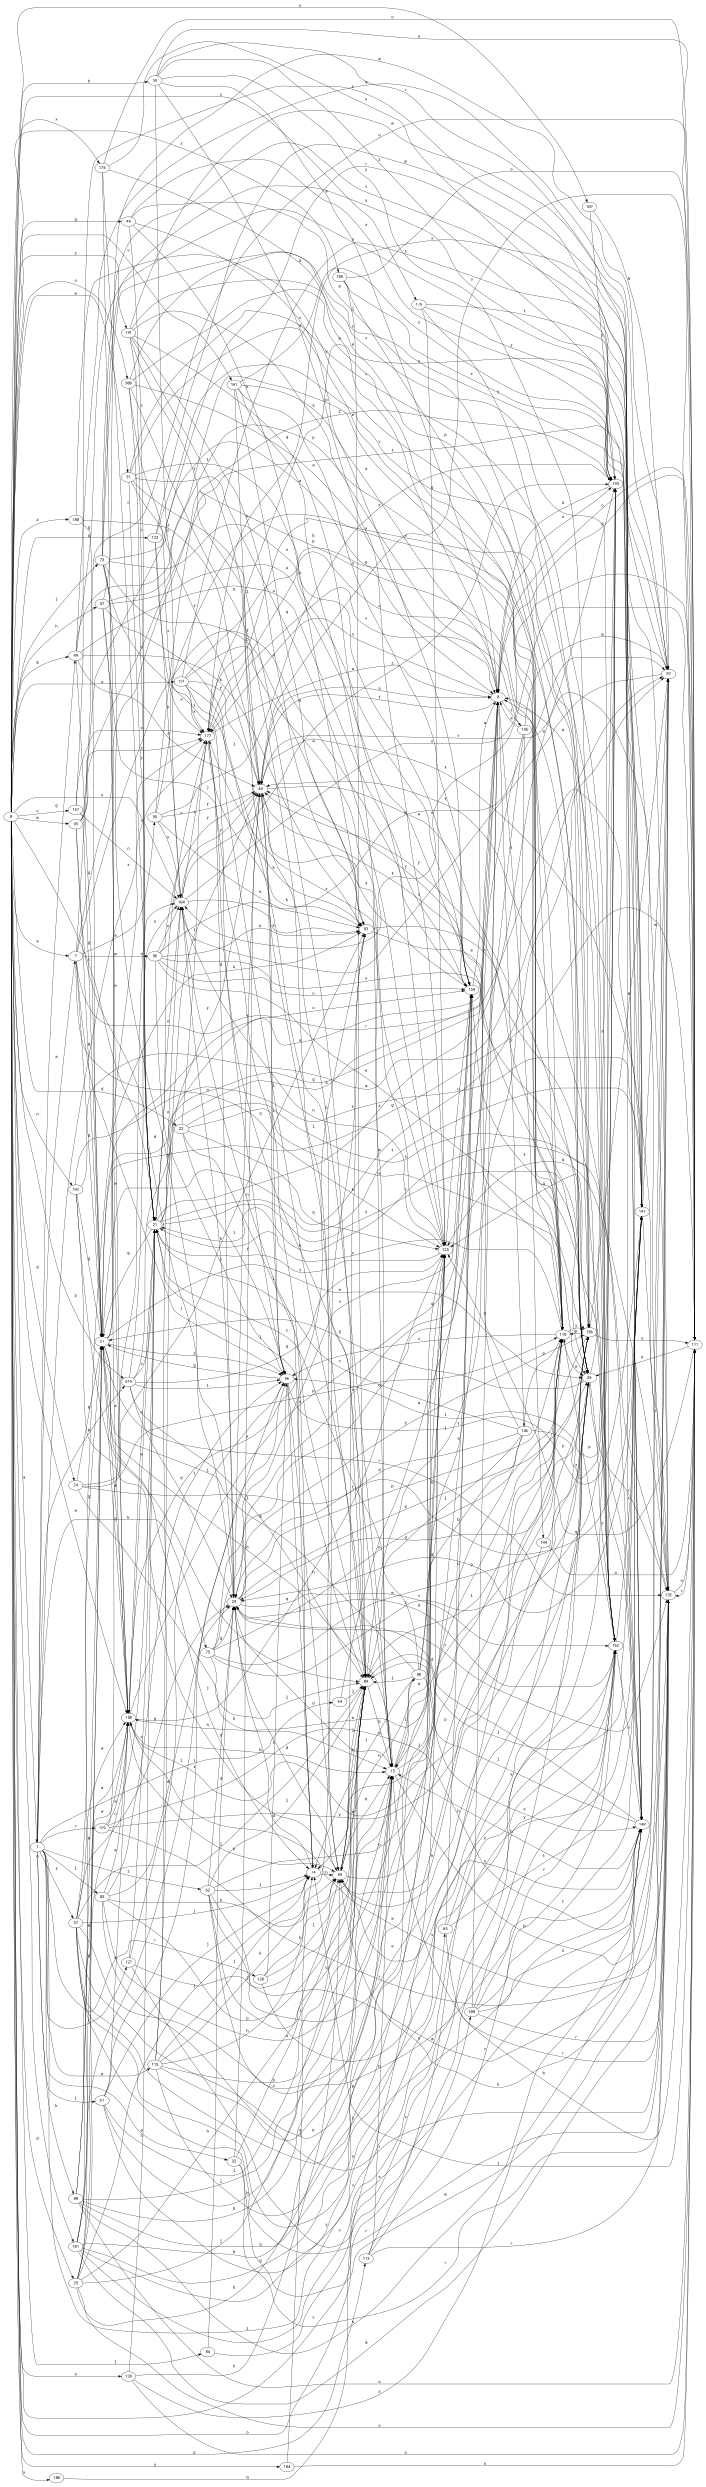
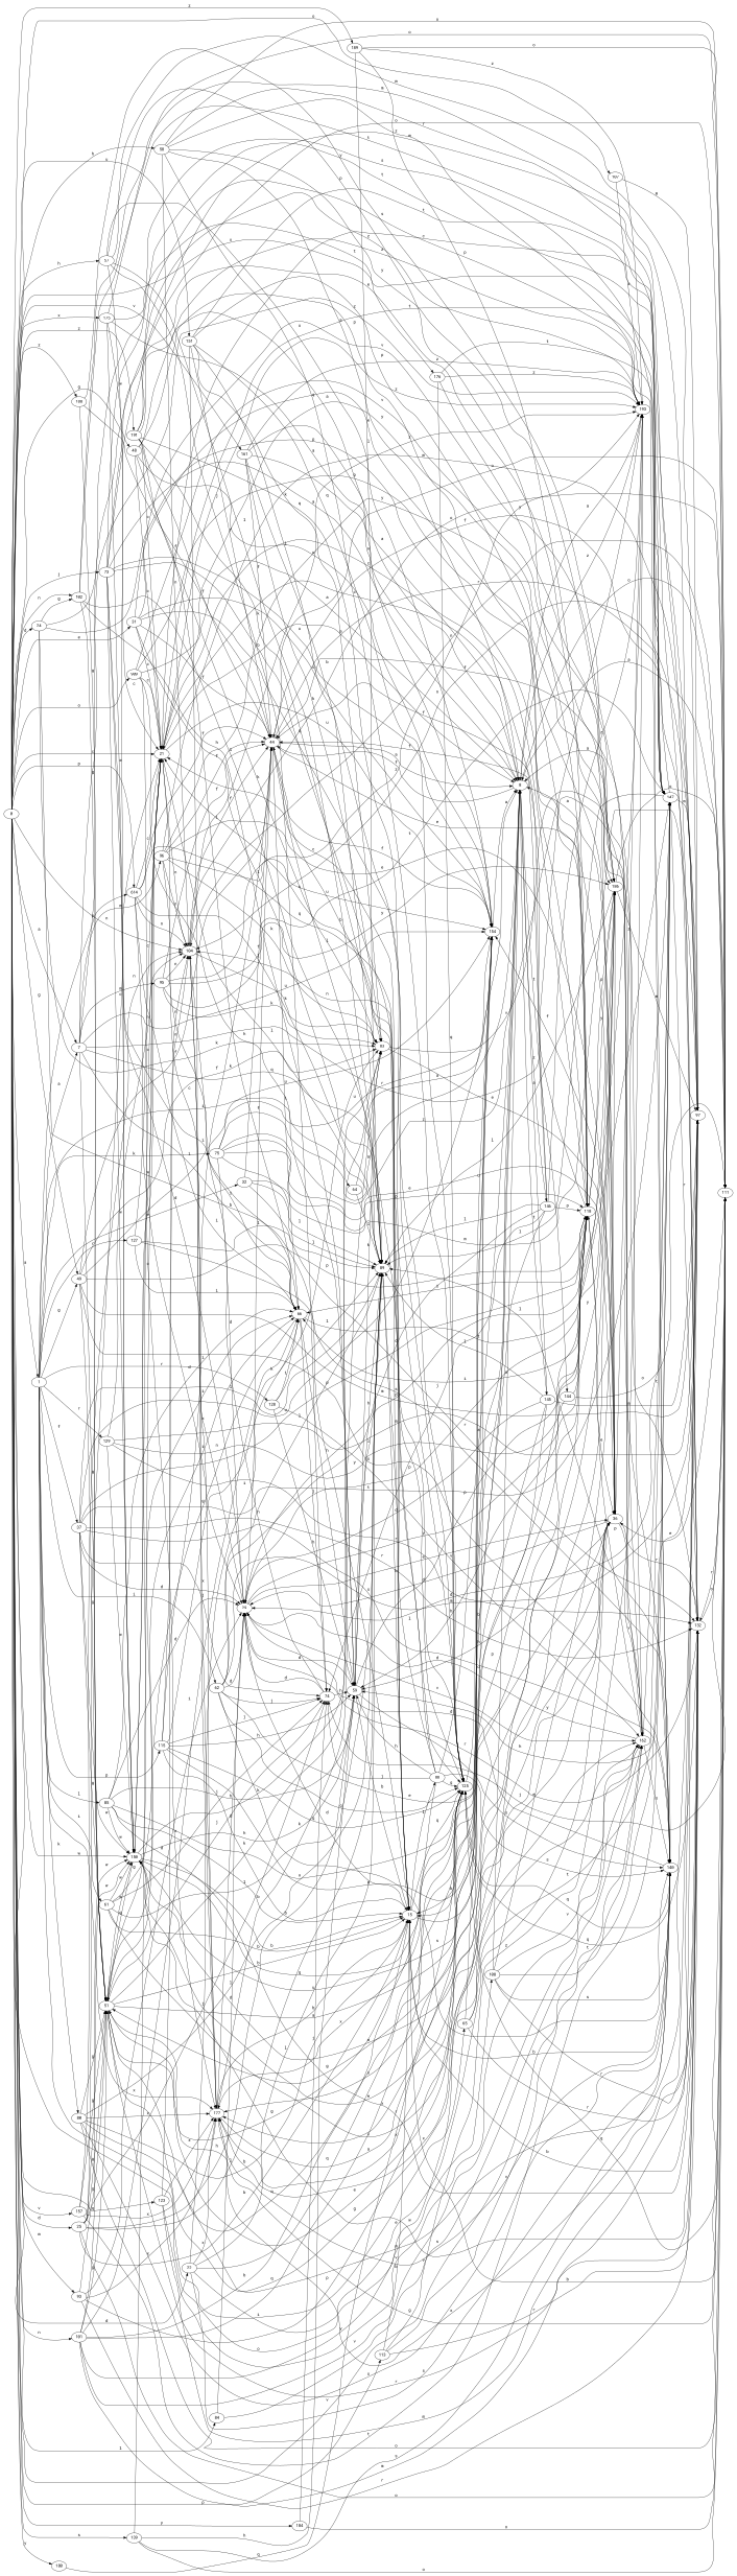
  strict digraph {
    fontname="Roboto Mono"
    rankdir=LR
    node [fontname="Roboto Mono"]
    edge [fontname="Roboto Mono"]
    0
    1
    7
    21
    22
    24
    25
    31
    48
    49
    57
    58
    73
    84
    93
    101
    102
    104
    107
    108
    n21 [label=909]
    113
    n23 [label=614]
    123
    139
    151
    157
    161
    162
    n30 [label=150]
    175
    176
    180
    184
    188
    189
    191
    32
    37
    61
    62
    64
    65
    75
    80
    85
    115
    127
    128
    129
    177
    51
    66
    95
    96
    111
    125
    132
    154
    193
    8
    89
    147
    186
    36
    140
    15
    118
    83
    59
    74
    44
    97
    29
    144
    145
    146
    88
    0 -> 1 [label=a]
    0 -> 7 [label=a]
    0 -> 21 [label=c]
    0 -> 22 [label=d]
    0 -> 24 [label=d]
    0 -> 25 [label=d]
    0 -> 31 [label=e]
    0 -> 48 [label=g]
    0 -> 49 [label=g]
    0 -> 57 [label=h]
    0 -> 58 [label=h]
    0 -> 73 [label=j]
    0 -> 84 [label=l]
    0 -> 93 [label=m]
    0 -> 101 [label=n]
    0 -> 102 [label=n]
    0 -> 104 [label=n]
    0 -> 107 [label=o]
    0 -> 108 [label=o]
    0 -> n21 [label=o]
    0 -> 113 [label=p]
    0 -> n23 [label=p]
    0 -> 123 [label=q]
    0 -> 139 [label=s]
    0 -> 151 [label=u]
    0 -> 157 [label=v]
    0 -> 161 [label=v]
    0 -> 162 [label=v]
    0 -> n30 [label=w]
    0 -> 175 [label=x]
    0 -> 176 [label=x]
    0 -> 180 [label=y]
    0 -> 184 [label=y]
    0 -> 188 [label=z]
    0 -> 189 [label=z]
    0 -> 191 [label=z]
    1 -> 7 [label=a]
    1 -> 49 [label=g]
    1 -> n23 [label=p]
    1 -> 32 [label=e]
    1 -> 37 [label=f]
    1 -> 61 [label=i]
    1 -> 62 [label=i]
    1 -> 64 [label=i]
    1 -> 65 [label=i]
    1 -> 75 [label=k]
    1 -> 80 [label=k]
    1 -> 85 [label=l]
    1 -> 115 [label=p]
    1 -> 127 [label=r]
    1 -> 128 [label=r]
    1 -> 129 [label=r]
    1 -> 177 [label=x]
    7 -> 51 [label=g]
    7 -> 66 [label=i]
    7 -> 95 [label=m]
    7 -> 96 [label=m]
    7 -> 111 [label=o]
    7 -> 125 [label=q]
    7 -> 132 [label=r]
    7 -> 154 [label=u]
    7 -> 193 [label=z]
    21 -> 104 [label=n]
    21 -> n30 [label=w]
    21 -> 51 [label=g]
    21 -> 154 [label=u]
    21 -> 193 [label=z]
    21 -> 8 [label=a]
    21 -> 89 [label=l]
    21 -> 147 [label=t]
    21 -> 186 [label=y]
    22 -> 177 [label=x]
    22 -> 66 [label=i]
    22 -> 125 [label=q]
    22 -> 89 [label=l]
    22 -> 36 [label=e]
    22 -> 140 [label=s]
-   24 -> 51 [label=g]
+   24 -> 102 [label=g]
    24 -> 147 [label=t]
    24 -> 15 [label=b]
    24 -> 118 [label=p]
    24 -> 83 [label=k]
    25 -> 21 [label=c]
    25 -> n30 [label=w]
    25 -> 51 [label=g]
    25 -> 111 [label=o]
    25 -> 89 [label=l]
    25 -> 15 [label=b]
    25 -> 59 [label=h]
    25 -> 74 [label=j]
    31 -> 21 [label=c]
    31 -> 162 [label=v]
    31 -> 125 [label=q]
    31 -> 154 [label=u]
    31 -> 89 [label=l]
    31 -> 36 [label=e]
    31 -> 44 [label=f]
    48 -> 21 [label=c]
    48 -> 154 [label=u]
    48 -> 193 [label=z]
    48 -> 118 [label=p]
    48 -> 83 [label=k]
    49 -> 51 [label=g]
    49 -> 154 [label=u]
    49 -> 140 [label=s]
    49 -> 118 [label=p]
    49 -> 83 [label=k]
    49 -> 44 [label=f]
    49 -> 97 [label=m]
    57 -> n30 [label=w]
    57 -> 154 [label=u]
    57 -> 89 [label=l]
    57 -> 118 [label=p]
    57 -> 74 [label=j]
    57 -> 97 [label=m]
    58 -> 104 [label=n]
    58 -> 111 [label=o]
    58 -> 125 [label=q]
    58 -> 132 [label=r]
    58 -> 193 [label=z]
    58 -> 8 [label=a]
    58 -> 186 [label=y]
    73 -> n30 [label=w]
    73 -> 66 [label=i]
    73 -> 154 [label=u]
    73 -> 193 [label=z]
    73 -> 8 [label=a]
    73 -> 147 [label=t]
    73 -> 140 [label=s]
    73 -> 15 [label=b]
    73 -> 29 [label=d]
    84 -> 162 [label=v]
    84 -> 29 [label=d]
    93 -> 177 [label=x]
    93 -> 51 [label=g]
    93 -> 132 [label=r]
    93 -> 118 [label=p]
    93 -> 29 [label=d]
    101 -> 162 [label=v]
    101 -> n30 [label=w]
    101 -> 51 [label=g]
    101 -> 66 [label=i]
    101 -> 125 [label=q]
    101 -> 186 [label=y]
    101 -> 15 [label=b]
    101 -> 97 [label=m]
    102 -> 51 [label=g]
    102 -> 89 [label=l]
    102 -> 147 [label=t]
    102 -> 59 [label=h]
    102 -> 97 [label=m]
    104 -> 177 [label=x]
    104 -> 111 [label=o]
    104 -> 193 [label=z]
    104 -> 83 [label=k]
    104 -> 44 [label=f]
    107 -> 193 [label=z]
    107 -> 97 [label=m]
    108 -> 162 [label=v]
    108 -> 132 [label=r]
    108 -> 8 [label=a]
    108 -> 147 [label=t]
    108 -> 186 [label=y]
    108 -> 140 [label=s]
    n21 -> 21 [label=c]
    n21 -> 162 [label=v]
    n21 -> 177 [label=x]
    n21 -> 8 [label=a]
    n21 -> 118 [label=p]
    n21 -> 59 [label=h]
    113 -> 162 [label=v]
    113 -> 132 [label=r]
    113 -> 193 [label=z]
    113 -> 15 [label=b]
    n23 -> 21 [label=c]
    n23 -> 104 [label=n]
    n23 -> 66 [label=i]
    n23 -> 125 [label=q]
    n23 -> 89 [label=l]
    n23 -> 44 [label=f]
    n23 -> 29 [label=d]
    123 -> 104 [label=n]
    123 -> 162 [label=v]
    123 -> 177 [label=x]
    123 -> 97 [label=m]
    139 -> 21 [label=c]
    139 -> 111 [label=o]
    139 -> 140 [label=s]
    139 -> 59 [label=h]
    151 -> 177 [label=x]
    151 -> 125 [label=q]
    151 -> 89 [label=l]
    151 -> 147 [label=t]
    151 -> 118 [label=p]
    151 -> 83 [label=k]
    151 -> 44 [label=f]
    157 -> 104 [label=n]
    157 -> 177 [label=x]
    157 -> 51 [label=g]
    157 -> 147 [label=t]
    161 -> 154 [label=u]
    161 -> 193 [label=z]
    161 -> 8 [label=a]
    161 -> 15 [label=b]
    161 -> 83 [label=k]
    161 -> 44 [label=f]
    162 -> 177 [label=x]
    162 -> 8 [label=a]
    162 -> 147 [label=t]
    162 -> 140 [label=s]
    162 -> 118 [label=p]
    162 -> 29 [label=d]
    n30 -> 21 [label=c]
    n30 -> 51 [label=g]
    n30 -> 125 [label=q]
    n30 -> 154 [label=u]
    n30 -> 15 [label=b]
    n30 -> 83 [label=k]
    n30 -> 59 [label=h]
    175 -> 21 [label=c]
    175 -> n30 [label=w]
    175 -> 111 [label=o]
    175 -> 8 [label=a]
    175 -> 140 [label=s]
    176 -> 125 [label=q]
    176 -> 193 [label=z]
    176 -> 147 [label=t]
    176 -> 186 [label=y]
    180 -> 125 [label=q]
    184 -> 111 [label=o]
    184 -> 74 [label=j]
    188 -> 51 [label=g]
    188 -> 186 [label=y]
    188 -> 44 [label=f]
    189 -> 111 [label=o]
    189 -> 193 [label=z]
    189 -> 89 [label=l]
    189 -> 118 [label=p]
    191 -> 21 [label=c]
    191 -> 66 [label=i]
    191 -> 125 [label=q]
    191 -> 8 [label=a]
    191 -> 36 [label=e]
    191 -> 83 [label=k]
    191 -> 44 [label=f]
    191 -> 97 [label=m]
    32 -> 132 [label=r]
    32 -> 89 [label=l]
    32 -> 44 [label=f]
    32 -> 97 [label=m]
    37 -> n30 [label=w]
    37 -> 51 [label=g]
    37 -> 132 [label=r]
    37 -> 154 [label=u]
    37 -> 89 [label=l]
    37 -> 147 [label=t]
    37 -> 140 [label=s]
    37 -> 118 [label=p]
    37 -> 74 [label=j]
    37 -> 29 [label=d]
    61 -> 162 [label=v]
    61 -> n30 [label=w]
    61 -> 66 [label=i]
    61 -> 89 [label=l]
    61 -> 15 [label=b]
    61 -> 74 [label=j]
    62 -> 125 [label=q]
    62 -> 89 [label=l]
    62 -> 36 [label=e]
    62 -> 140 [label=s]
    62 -> 118 [label=p]
    62 -> 74 [label=j]
    62 -> 97 [label=m]
    62 -> 29 [label=d]
    64 -> 8 [label=a]
    64 -> 89 [label=l]
    65 -> 132 [label=r]
    65 -> 154 [label=u]
    65 -> 147 [label=t]
    65 -> 36 [label=e]
    75 -> 154 [label=u]
    75 -> 193 [label=z]
    75 -> 8 [label=a]
    75 -> 89 [label=l]
    75 -> 36 [label=e]
    75 -> 118 [label=p]
    75 -> 29 [label=d]
    80 -> 177 [label=x]
    80 -> 51 [label=g]
    80 -> 111 [label=o]
    80 -> 125 [label=q]
    80 -> 89 [label=l]
    80 -> 140 [label=s]
    80 -> 15 [label=b]
    85 -> n30 [label=w]
    85 -> 66 [label=i]
    85 -> 132 [label=r]
    85 -> 154 [label=u]
    85 -> 15 [label=b]
    85 -> 59 [label=h]
    85 -> 29 [label=d]
    115 -> 104 [label=n]
    115 -> 125 [label=q]
    115 -> 15 [label=b]
    115 -> 118 [label=p]
    115 -> 83 [label=k]
    115 -> 59 [label=h]
    115 -> 74 [label=j]
    115 -> 44 [label=f]
    127 -> 21 [label=c]
    127 -> 66 [label=i]
    127 -> 89 [label=l]
    127 -> 140 [label=s]
    128 -> 162 [label=v]
    128 -> 66 [label=i]
    128 -> 89 [label=l]
    128 -> 59 [label=h]
    129 -> 104 [label=n]
    129 -> n30 [label=w]
    129 -> 132 [label=r]
    129 -> 186 [label=y]
    129 -> 97 [label=m]
    177 -> 21 [label=c]
    177 -> 8 [label=a]
    177 -> 140 [label=s]
    177 -> 15 [label=b]
    177 -> 83 [label=k]
    177 -> 29 [label=d]
    51 -> n30 [label=w]
    51 -> 66 [label=i]
    51 -> 132 [label=r]
    51 -> 8 [label=a]
    51 -> 36 [label=e]
    51 -> 15 [label=b]
    51 -> 83 [label=k]
    51 -> 74 [label=j]
    51 -> 97 [label=m]
    66 -> 51 [label=g]
    66 -> 147 [label=t]
    66 -> 59 [label=h]
    66 -> 74 [label=j]
    95 -> 104 [label=n]
    95 -> 193 [label=z]
    95 -> 147 [label=t]
    95 -> 186 [label=y]
    95 -> 83 [label=k]
    95 -> 44 [label=f]
    96 -> 104 [label=n]
    96 -> 66 [label=i]
    96 -> 154 [label=u]
    96 -> 186 [label=y]
    96 -> 36 [label=e]
    96 -> 83 [label=k]
    96 -> 44 [label=f]
    96 -> 97 [label=m]
    111 -> 104 [label=n]
    111 -> 51 [label=g]
    111 -> 125 [label=q]
    111 -> 132 [label=r]
    111 -> 8 [label=a]
    111 -> 36 [label=e]
    111 -> 15 [label=b]
    111 -> 74 [label=j]
    125 -> 21 [label=c]
    125 -> 104 [label=n]
    125 -> 177 [label=x]
    125 -> 154 [label=u]
    132 -> 21 [label=c]
    132 -> n30 [label=w]
    132 -> 111 [label=o]
    132 -> 125 [label=q]
    154 -> 8 [label=a]
    154 -> 15 [label=b]
    154 -> 44 [label=f]
    193 -> 66 [label=i]
    193 -> 8 [label=a]
    8 -> 177 [label=x]
    8 -> 111 [label=o]
    8 -> 193 [label=z]
    8 -> 44 [label=f]
    8 -> 144 [label=t]
    8 -> 145 [label=t]
    8 -> 146 [label=z]
    89 -> 15 [label=b]
    89 -> 59 [label=h]
    147 -> 132 [label=r]
    147 -> 89 [label=l]
    147 -> 44 [label=f]
    147 -> 97 [label=m]
    147 -> 29 [label=d]
    186 -> n30 [label=w]
    186 -> 111 [label=o]
    186 -> 89 [label=l]
    186 -> 118 [label=p]
    186 -> 97 [label=m]
    36 -> 162 [label=v]
    36 -> n30 [label=w]
    36 -> 51 [label=g]
    36 -> 132 [label=r]
    36 -> 154 [label=f]
    36 -> 193 [label=z]
    36 -> 8 [label=a]
    36 -> 59 [label=h]
-   36 -> 44 [label=f]
    36 -> 29 [label=d]
    140 -> 125 [label=q]
    140 -> 89 [label=l]
    140 -> 15 [label=b]
    140 -> 44 [label=f]
    140 -> 29 [label=d]
    15 -> 125 [label=q]
    15 -> 132 [label=b]
    15 -> 118 [label=p]
    15 -> 29 [label=d]
    15 -> 88 [label=l]
    118 -> 21 [label=c]
    118 -> 177 [label=x]
    118 -> 66 [label=i]
    118 -> 186 [label=y]
    118 -> 36 [label=e]
    118 -> 44 [label=f]
    83 -> 162 [label=v]
    83 -> 36 [label=e]
    59 -> 89 [label=l]
    59 -> 140 [label=s]
    59 -> 15 [label=b]
    59 -> 118 [label=p]
    59 -> 83 [label=k]
    59 -> 29 [label=d]
    74 -> 104 [label=n]
    74 -> 59 [label=h]
    74 -> 29 [label=d]
    44 -> 66 [label=i]
    44 -> 111 [label=o]
    44 -> 132 [label=r]
    44 -> 8 [label=a]
    44 -> 89 [label=l]
    44 -> 36 [label=e]
    44 -> 15 [label=b]
    97 -> 104 [label=n]
    97 -> 177 [label=x]
    97 -> 59 [label=h]
    29 -> 104 [label=n]
    29 -> 162 [label=v]
    29 -> 132 [label=r]
    29 -> 186 [label=y]
    29 -> 36 [label=e]
    29 -> 118 [label=p]
    29 -> 44 [label=f]
    144 -> 111 [label=o]
    144 -> 186 [label=y]
    144 -> 59 [label=h]
    145 -> 177 [label=x]
    145 -> 51 [label=g]
    145 -> 8 [label=a]
    145 -> 89 [label=l]
    145 -> 97 [label=m]
    145 -> 29 [label=d]
    146 -> 21 [label=c]
    146 -> 193 [label=z]
    146 -> 89 [label=l]
    146 -> 15 [label=b]
    146 -> 118 [label=p]
    146 -> 74 [label=j]
    146 -> 44 [label=f]
    146 -> 29 [label=d]
    88 -> 21 [label=c]
    88 -> 51 [label=g]
    88 -> 125 [label=q]
    88 -> 8 [label=a]
    88 -> 89 [label=l]
    88 -> 140 [label=s]
    88 -> 59 [label=h]
    88 -> 74 [label=j]
  }
